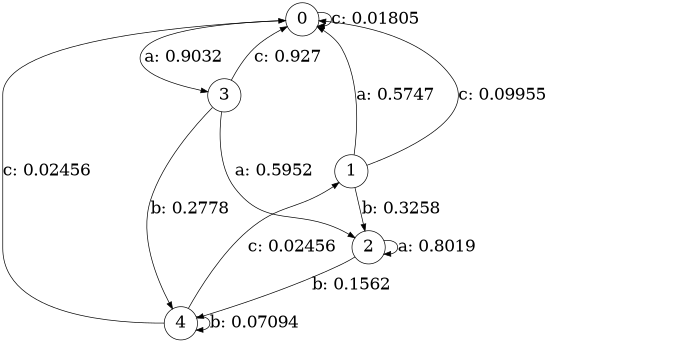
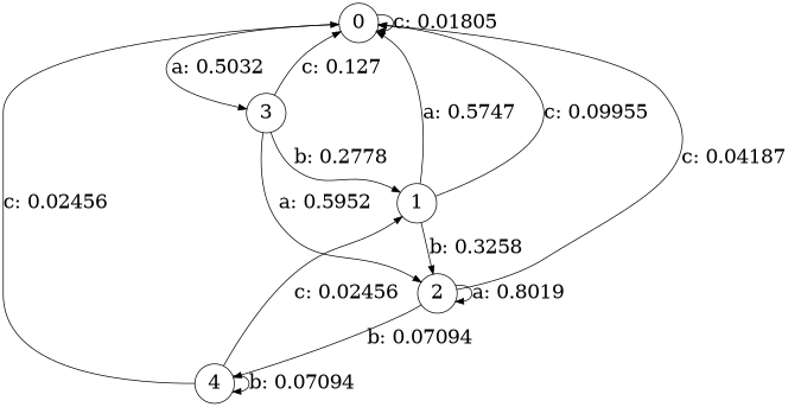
  digraph {
    node [fontsize=24 shape=circle]
    edge [fontsize=24]
    0
    3
    4
    2
    1
    0 -> 0 [label="c: 0.01805  "]
-   0 -> 3 [label="a: 0.9032   "]
-   3 -> 0 [label="c: 0.927    "]
-   3 -> 4 [label="b: 0.2778   "]
+   0 -> 3 [label="a: 0.5032   "]
+   3 -> 0 [label="c: 0.127    "]
+   3 -> 1 [label="b: 0.2778   "]
    3 -> 2 [label="a: 0.5952   "]
    4 -> 0 [label="c: 0.02456  "]
    4 -> 4 [label="b: 0.07094  "]
    4 -> 1 [label="c: 0.02456  "]
-   2 -> 4 [label="b: 0.1562   "]
+   2 -> 0 [label="c: 0.04187  "]
+   2 -> 4 [label="b: 0.07094  "]
    2 -> 2 [label="a: 0.8019   "]
    1 -> 0 [label="a: 0.5747   "]
    1 -> 0 [label="c: 0.09955  "]
    1 -> 2 [label="b: 0.3258   "]
  }
